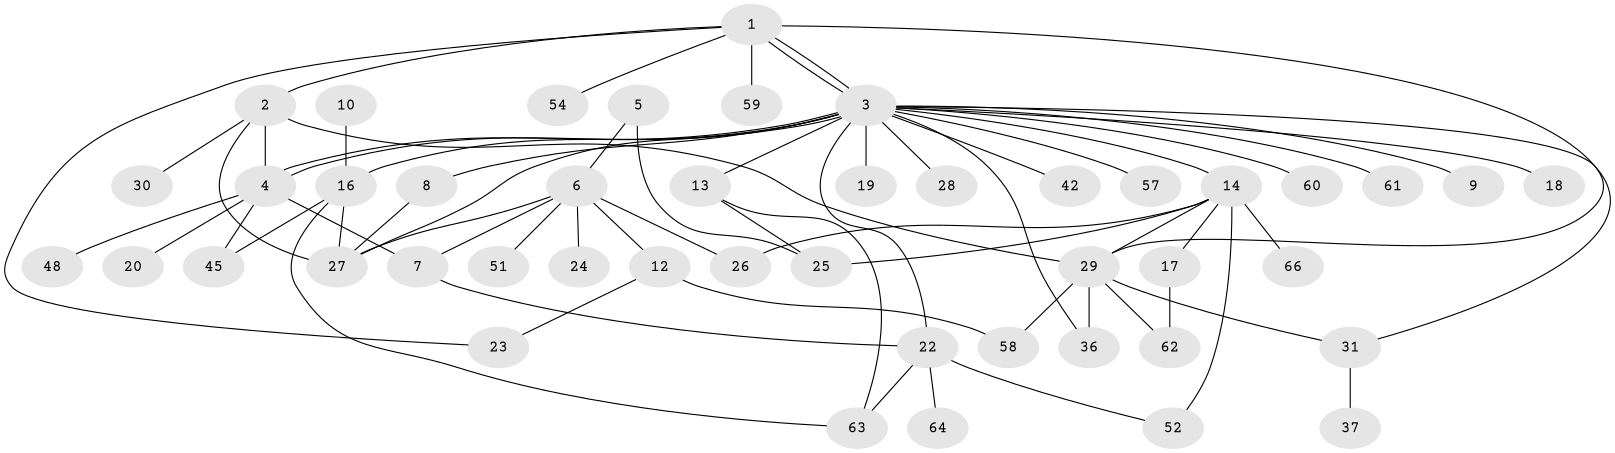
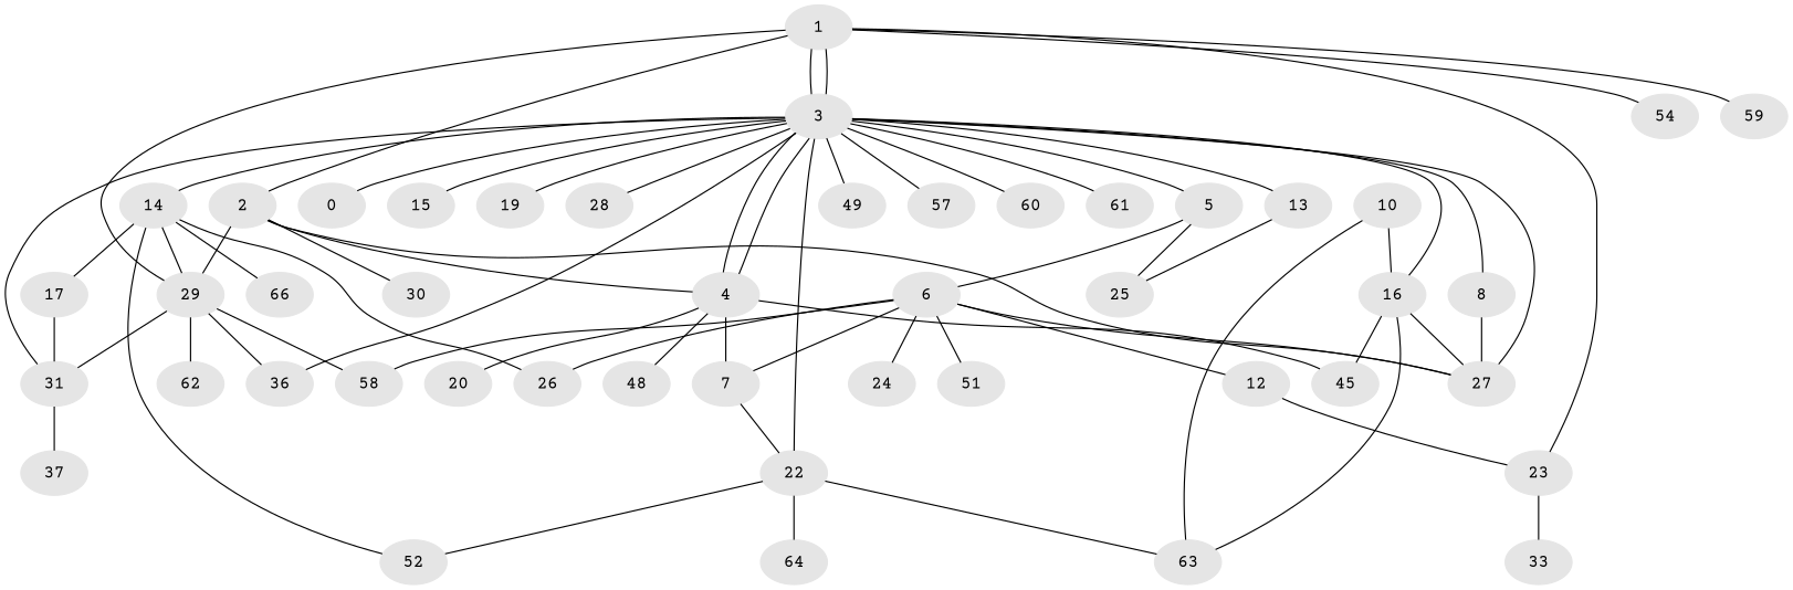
  graph {
    fontname="Courier Prime"
    node [color=gray90 fontname="Courier Prime" style=filled]
    edge [fontname="Courier Prime"]
    1 [super="+65"]
    2 [super="+11"]
    3 [super="+39"]
    23 [super="+50"]
    29 [super="+35"]
    54
    59
    4 [super="+26"]
    27 [super="+47"]
    n10 [label=30 super="+56"]
    5 [super="+43"]
    8
-   9
+   9 [label=0]
    13 [super="+41"]
    14
    16 [super="+28"]
-   18
+   18 [label=15]
    19
    n19 [label=28]
    22 [super="+44"]
    31 [super="+34"]
    36
-   49 [label=42]
+   49
    57
    60
    61
+   33
    58
    62
    7 [super="+42"]
    20
    45
    48
    6 [super="+32"]
    25 [super="+55"]
    12 [super="+30"]
    63
    n38 [label=26]
    17 [super="+38"]
    52
    66
    64
    37
    10 [super="+15"]
    24
    51
    1 -- 2
    1 -- 3
    1 -- 3
    1 -- 23
    1 -- 29
    1 -- 54
    1 -- 59
    2 -- 29
    2 -- 4 [weight=2]
    2 -- 27
    2 -- n10
    3 -- 4
    3 -- 4
    3 -- 27
+   3 -- 5 [weight=2]
    3 -- 8
    3 -- 9
    3 -- 13
    3 -- 14
    3 -- 16
    3 -- 18
    3 -- 19
    3 -- n19
    3 -- 22 [weight=2]
    3 -- 31
    3 -- 36
    3 -- 49
    3 -- 57
    3 -- 60
    3 -- 61
+   23 -- 33
    29 -- 31
    29 -- 36
    29 -- 58
    29 -- 62
    4 -- 7
    4 -- 20
    4 -- 45
    4 -- 48
    5 -- 6
    5 -- 25
    8 -- 27 [weight=2]
    13 -- 25
-   13 -- 63
+   10 -- 63
    14 -- 29
-   14 -- 25
    14 -- n38
    14 -- 17
    14 -- 52
    14 -- 66
    16 -- 27
    16 -- 45
    16 -- 63
    22 -- 63
    22 -- 52
    22 -- 64
    31 -- 37
    7 -- 22
    6 -- 27
    6 -- 7
    6 -- 12
    6 -- n38
    6 -- 24
    6 -- 51
    12 -- 23
-   12 -- 58
-   17 -- 62
+   6 -- 58
+   17 -- 31
    10 -- 16
  }
